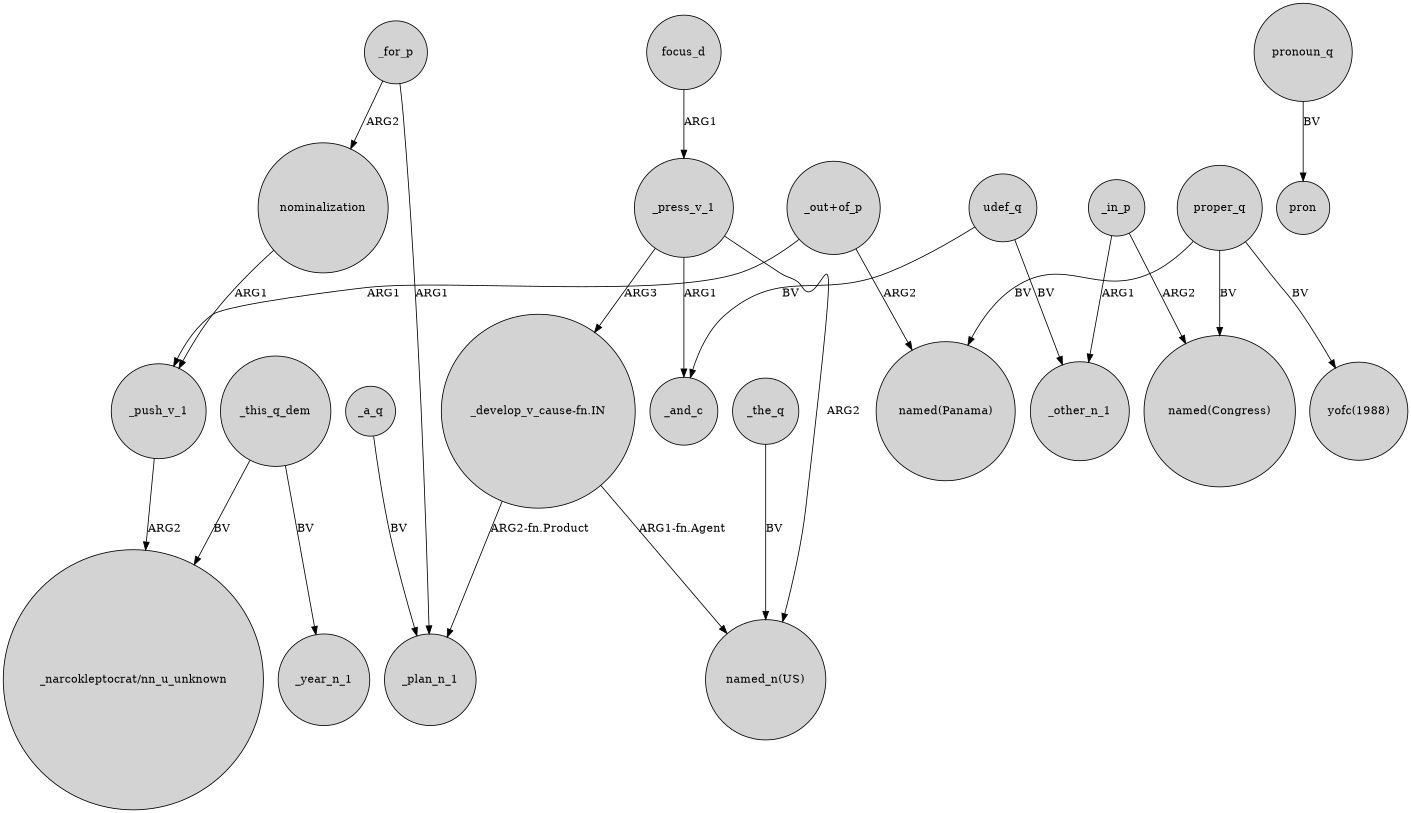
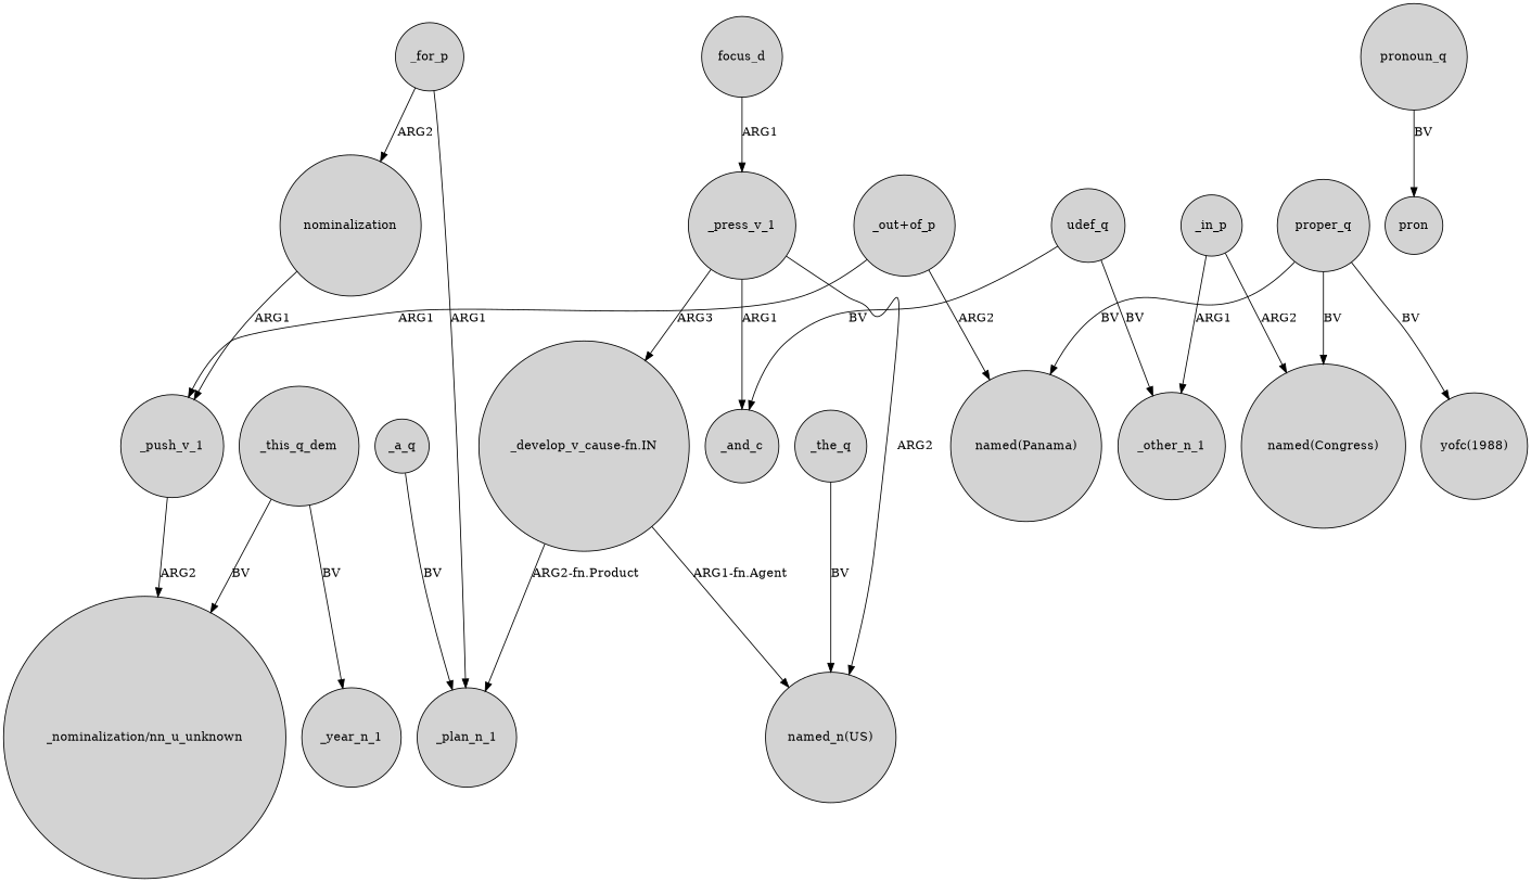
  digraph {
    node [shape=circle style=filled]
    _push_v_1
-   "_narcokleptocrat/nn_u_unknown"
+   "_narcokleptocrat/nn_u_unknown" [label="_nominalization/nn_u_unknown"]
    _press_v_1
    _and_c
    "_develop_v_cause-fn.IN"
    "named_n(US)"
    _in_p
    _other_n_1
    "named(Congress)"
    _plan_n_1
    nominalization
    _for_p
    focus_d
    proper_q
    "named(Panama)"
    "yofc(1988)"
    _the_q
    udef_q
    pronoun_q
    pron
    "_out+of_p"
    _this_q_dem
    _year_n_1
    _a_q
    _push_v_1 -> "_narcokleptocrat/nn_u_unknown" [label=ARG2]
    _press_v_1 -> _and_c [label=ARG1]
    _press_v_1 -> "_develop_v_cause-fn.IN" [label=ARG3]
    _press_v_1 -> "named_n(US)" [label=ARG2]
    "_develop_v_cause-fn.IN" -> "named_n(US)" [label="ARG1-fn.Agent"]
    "_develop_v_cause-fn.IN" -> _plan_n_1 [label="ARG2-fn.Product"]
    _in_p -> _other_n_1 [label=ARG1]
    _in_p -> "named(Congress)" [label=ARG2]
    nominalization -> _push_v_1 [label=ARG1]
    _for_p -> _plan_n_1 [label=ARG1]
    _for_p -> nominalization [label=ARG2]
    focus_d -> _press_v_1 [label=ARG1]
    proper_q -> "named(Congress)" [label=BV]
    proper_q -> "named(Panama)" [label=BV]
    proper_q -> "yofc(1988)" [label=BV]
    _the_q -> "named_n(US)" [label=BV]
    udef_q -> _and_c [label=BV]
    udef_q -> _other_n_1 [label=BV]
    pronoun_q -> pron [label=BV]
    "_out+of_p" -> _push_v_1 [label=ARG1]
    "_out+of_p" -> "named(Panama)" [label=ARG2]
    _this_q_dem -> "_narcokleptocrat/nn_u_unknown" [label=BV]
    _this_q_dem -> _year_n_1 [label=BV]
    _a_q -> _plan_n_1 [label=BV]
  }
